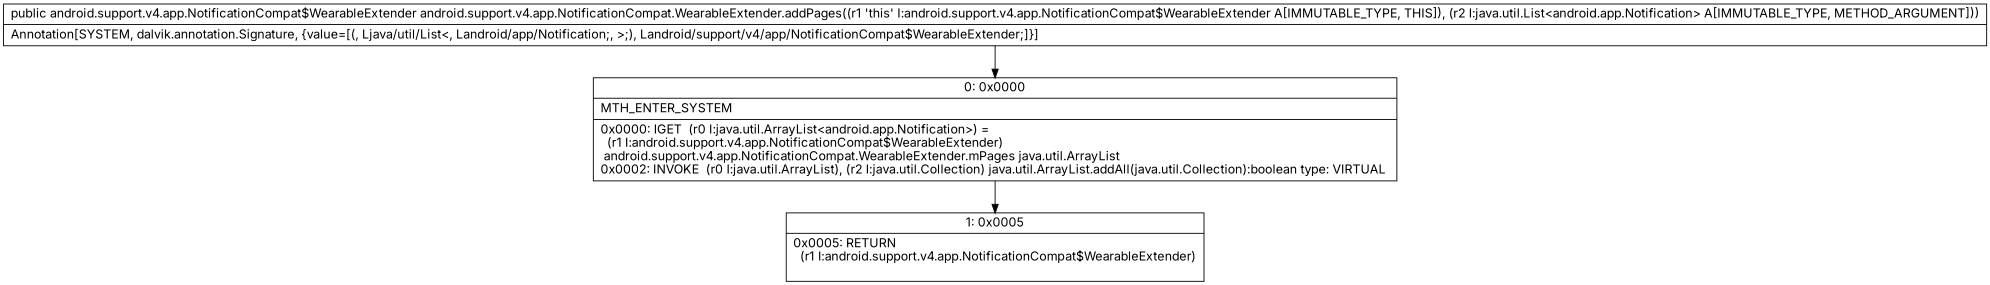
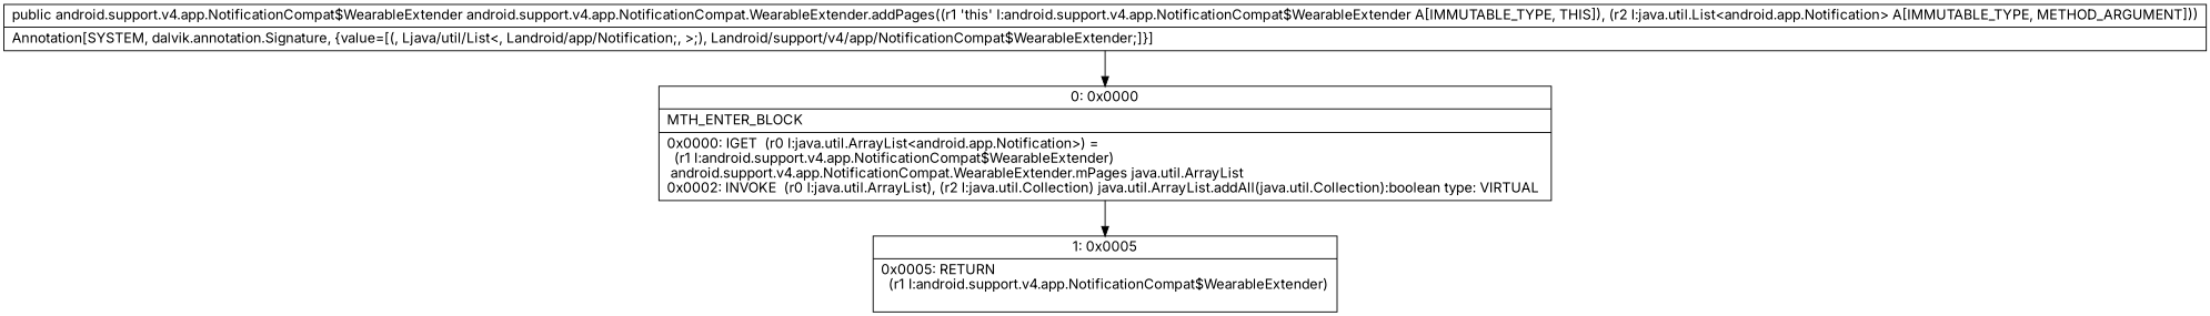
  digraph {
    fontname=Inter
    node [shape=record fontname=Inter]
    edge [fontname=Inter]
-   n1 [label="{0\:\ 0x0000|MTH_ENTER_SYSTEM\l|0x0000: IGET  (r0 I:java.util.ArrayList\<android.app.Notification\>) = \l  (r1 I:android.support.v4.app.NotificationCompat$WearableExtender)\l android.support.v4.app.NotificationCompat.WearableExtender.mPages java.util.ArrayList \l0x0002: INVOKE  (r0 I:java.util.ArrayList), (r2 I:java.util.Collection) java.util.ArrayList.addAll(java.util.Collection):boolean type: VIRTUAL \l}"]
+   n1 [label="{0\:\ 0x0000|MTH_ENTER_BLOCK\l|0x0000: IGET  (r0 I:java.util.ArrayList\<android.app.Notification\>) = \l  (r1 I:android.support.v4.app.NotificationCompat$WearableExtender)\l android.support.v4.app.NotificationCompat.WearableExtender.mPages java.util.ArrayList \l0x0002: INVOKE  (r0 I:java.util.ArrayList), (r2 I:java.util.Collection) java.util.ArrayList.addAll(java.util.Collection):boolean type: VIRTUAL \l}"]
    n2 [label="{1\:\ 0x0005|0x0005: RETURN  \l  (r1 I:android.support.v4.app.NotificationCompat$WearableExtender)\l \l}"]
    n3 [label="{public android.support.v4.app.NotificationCompat$WearableExtender android.support.v4.app.NotificationCompat.WearableExtender.addPages((r1 'this' I:android.support.v4.app.NotificationCompat$WearableExtender A[IMMUTABLE_TYPE, THIS]), (r2 I:java.util.List\<android.app.Notification\> A[IMMUTABLE_TYPE, METHOD_ARGUMENT]))  | Annotation[SYSTEM, dalvik.annotation.Signature, \{value=[(, Ljava\/util\/List\<, Landroid\/app\/Notification;, \>;), Landroid\/support\/v4\/app\/NotificationCompat$WearableExtender;]\}]\l}"]
    n1 -> n2
    n3 -> n1
  }
